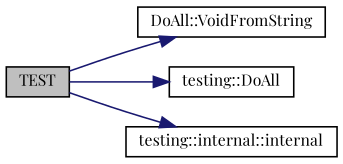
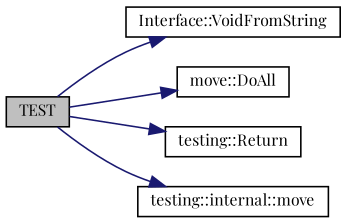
  digraph {
    fontname="Playfair Display"
    rankdir=LR
    node [color=black fillcolor=white fontname="Playfair Display" fontsize=10 shape=record style=filled]
    edge [color=midnightblue fontname="Playfair Display" fontsize=10 labelfontname=Helvetica labelfontsize=10 style=solid]
    n1 [fillcolor=grey75 fontcolor=black height=0.2 label=TEST width=0.4]
-   n2 [height=0.2 label="DoAll::VoidFromString" width=0.4]
-   n3 [height=0.2 label="testing::DoAll" width=0.4]
-   n5 [height=0.2 label="testing::internal::internal" width=0.4]
+   n2 [height=0.2 label="Interface::VoidFromString" width=0.4]
+   n3 [height=0.2 label="move::DoAll" width=0.4]
+   n4 [height=0.2 label="testing::Return" width=0.4]
+   n5 [height=0.2 label="testing::internal::move" width=0.4]
    n1 -> n2
    n1 -> n3
+   n1 -> n4
    n1 -> n5
  }
